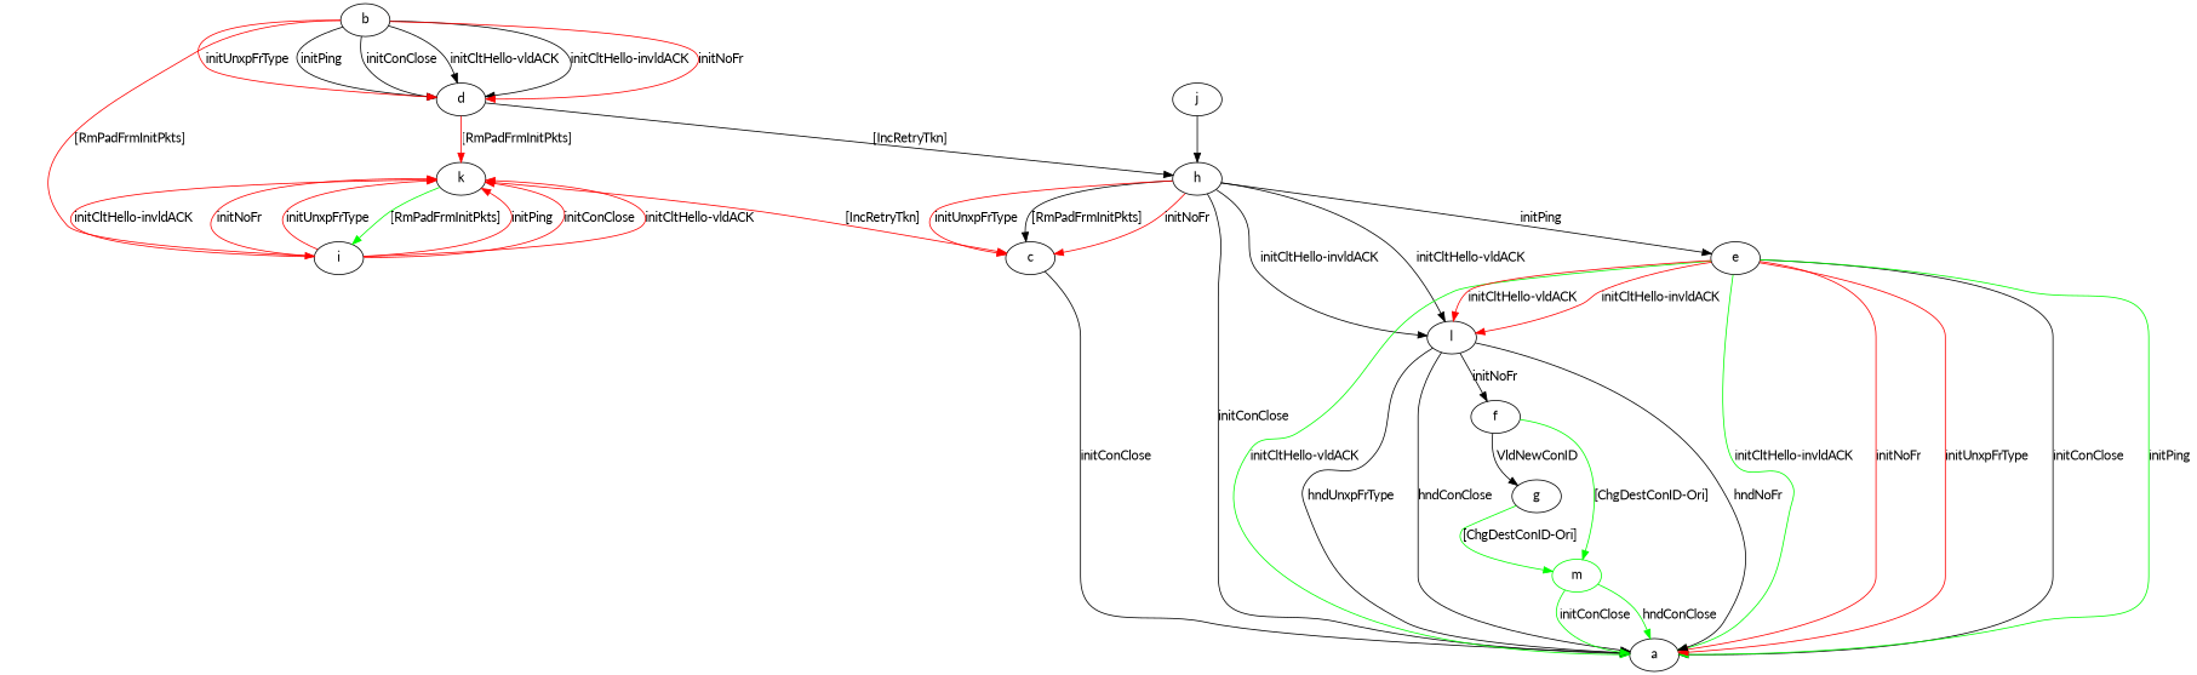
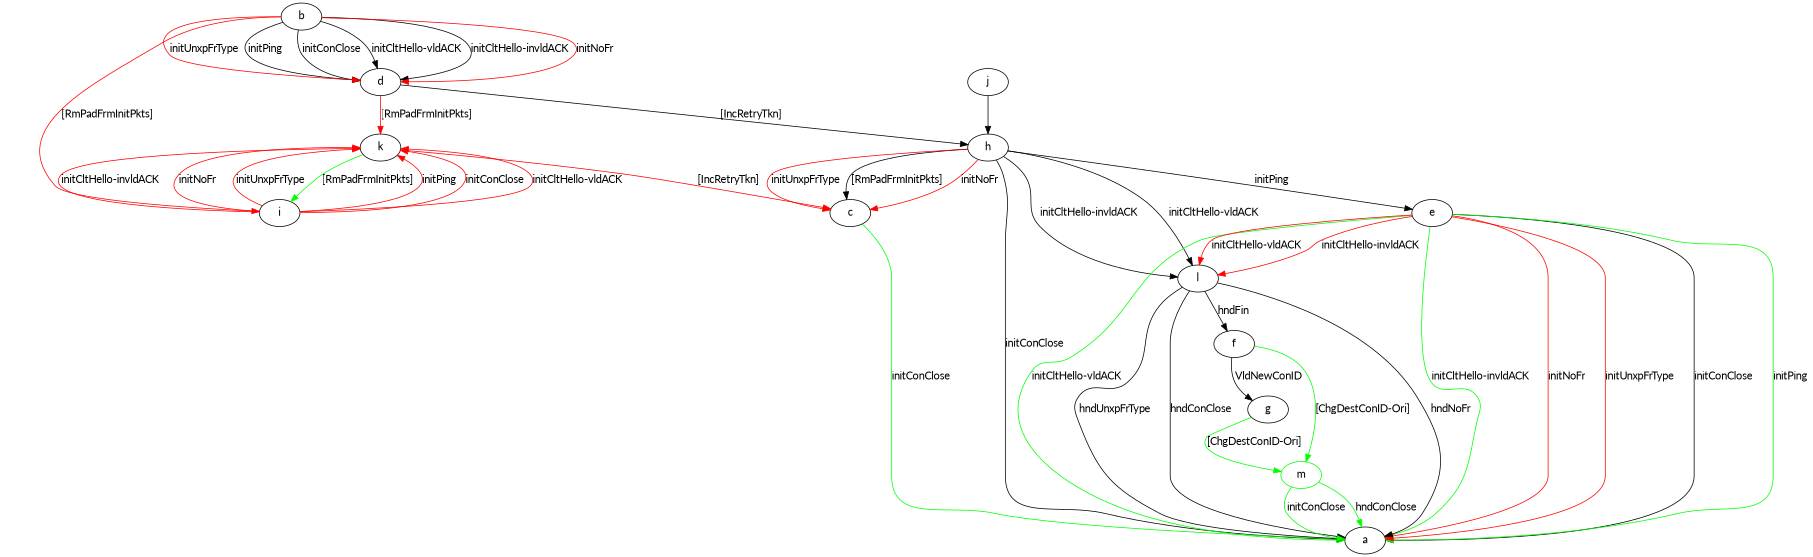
  digraph {
    fontname=Lato
    node [fontname=Lato]
    edge [fontname=Lato]
    b
    d
    i
    h
    k
    c
    a
    e
    l
    f
    m [color=green]
    g
    j
    b -> d [label="initPing "]
    b -> d [label="initConClose "]
    b -> d [label="initCltHello-vldACK "]
    b -> d [label="initCltHello-invldACK "]
    b -> d [color=red label="initNoFr "]
    b -> d [color=red label="initUnxpFrType "]
    b -> i [color=red label="[RmPadFrmInitPkts] "]
    d -> h [label="[IncRetryTkn] "]
    d -> k [color=red label="[RmPadFrmInitPkts] "]
    i -> k [color=red label="initPing "]
    i -> k [color=red label="initConClose "]
    i -> k [color=red label="initCltHello-vldACK "]
    i -> k [color=red label="initCltHello-invldACK "]
    i -> k [color=red label="initNoFr "]
    i -> k [color=red label="initUnxpFrType "]
    h -> c [label="[RmPadFrmInitPkts] "]
    h -> c [color=red label="initNoFr "]
    h -> c [color=red label="initUnxpFrType "]
    h -> a [label="initConClose "]
    h -> e [label="initPing "]
    h -> l [label="initCltHello-vldACK "]
    h -> l [label="initCltHello-invldACK "]
    k -> i [color=green label="[RmPadFrmInitPkts] "]
    k -> c [color=red label="[IncRetryTkn] "]
-   c -> a [label="initConClose "]
+   c -> a [label="initConClose " color=green]
    e -> a [label="initConClose "]
    e -> a [color=green label="initPing "]
    e -> a [color=green label="initCltHello-vldACK "]
    e -> a [color=green label="initCltHello-invldACK "]
    e -> a [color=red label="initNoFr "]
    e -> a [color=red label="initUnxpFrType "]
    e -> l [color=red label="initCltHello-vldACK "]
    e -> l [color=red label="initCltHello-invldACK "]
    l -> a [label="hndNoFr "]
    l -> a [label="hndUnxpFrType "]
    l -> a [label="hndConClose "]
-   l -> f [label="initNoFr "]
+   l -> f [label="hndFin "]
    f -> m [color=green label="[ChgDestConID-Ori] "]
    f -> g [label="VldNewConID "]
    m -> a [color=green label="initConClose "]
    m -> a [color=green label="hndConClose "]
    g -> m [color=green label="[ChgDestConID-Ori] "]
    j -> h
  }
